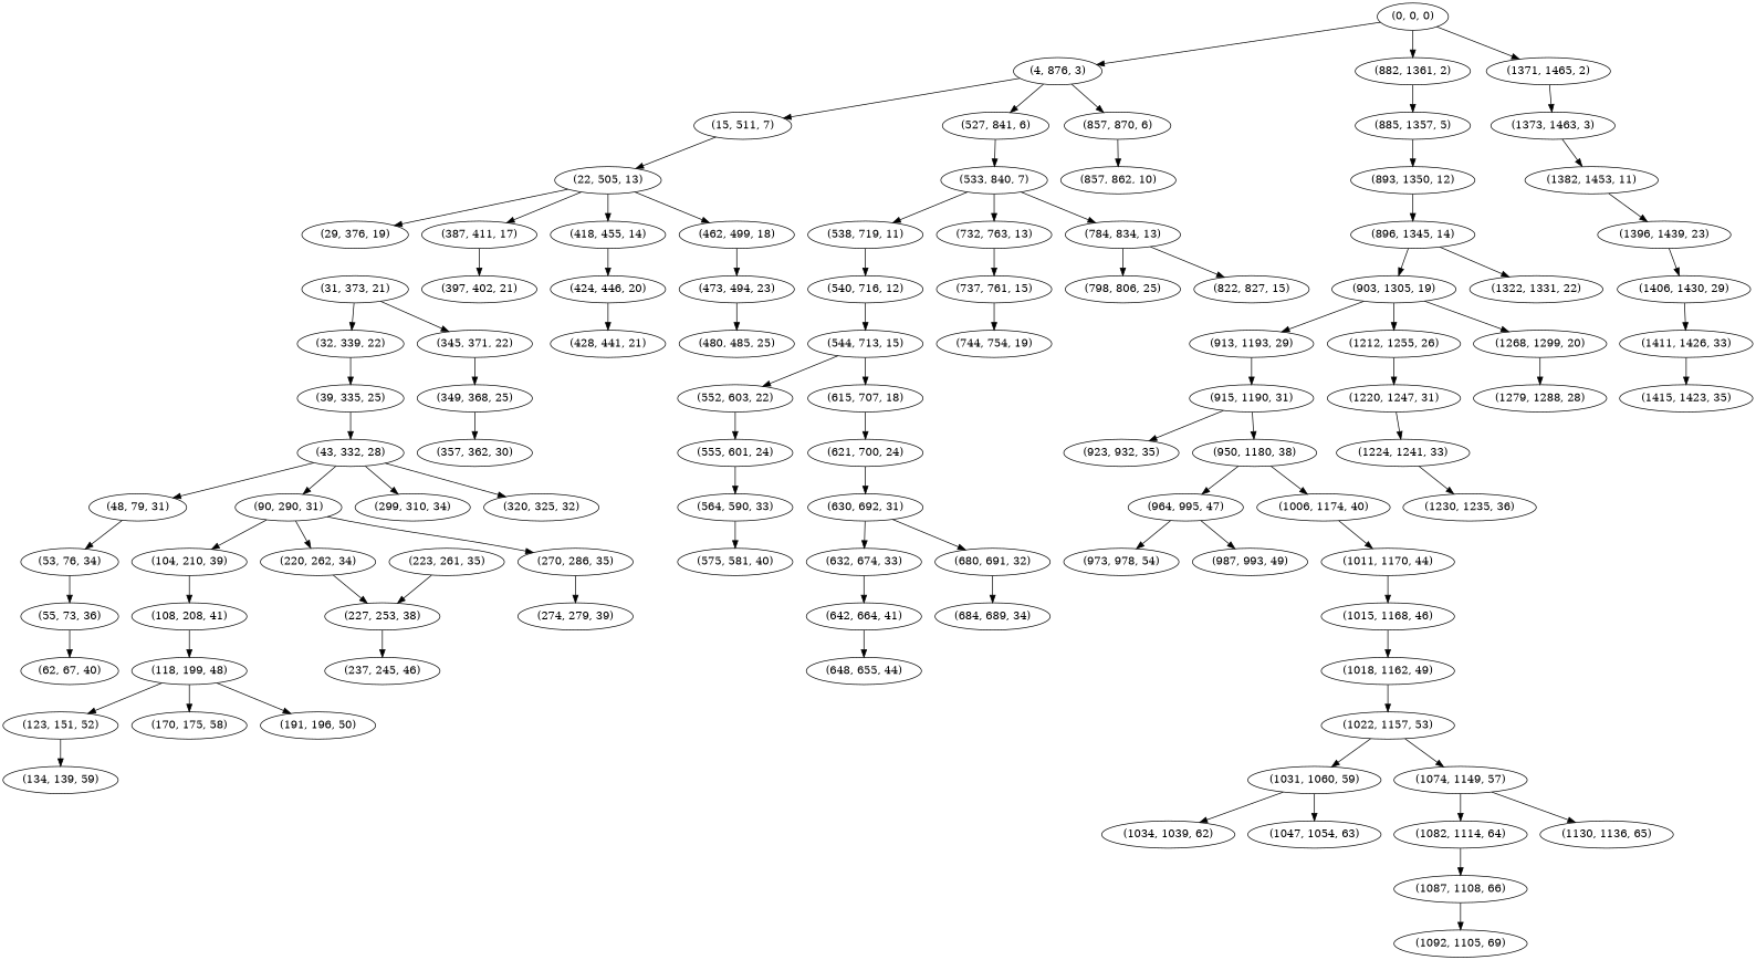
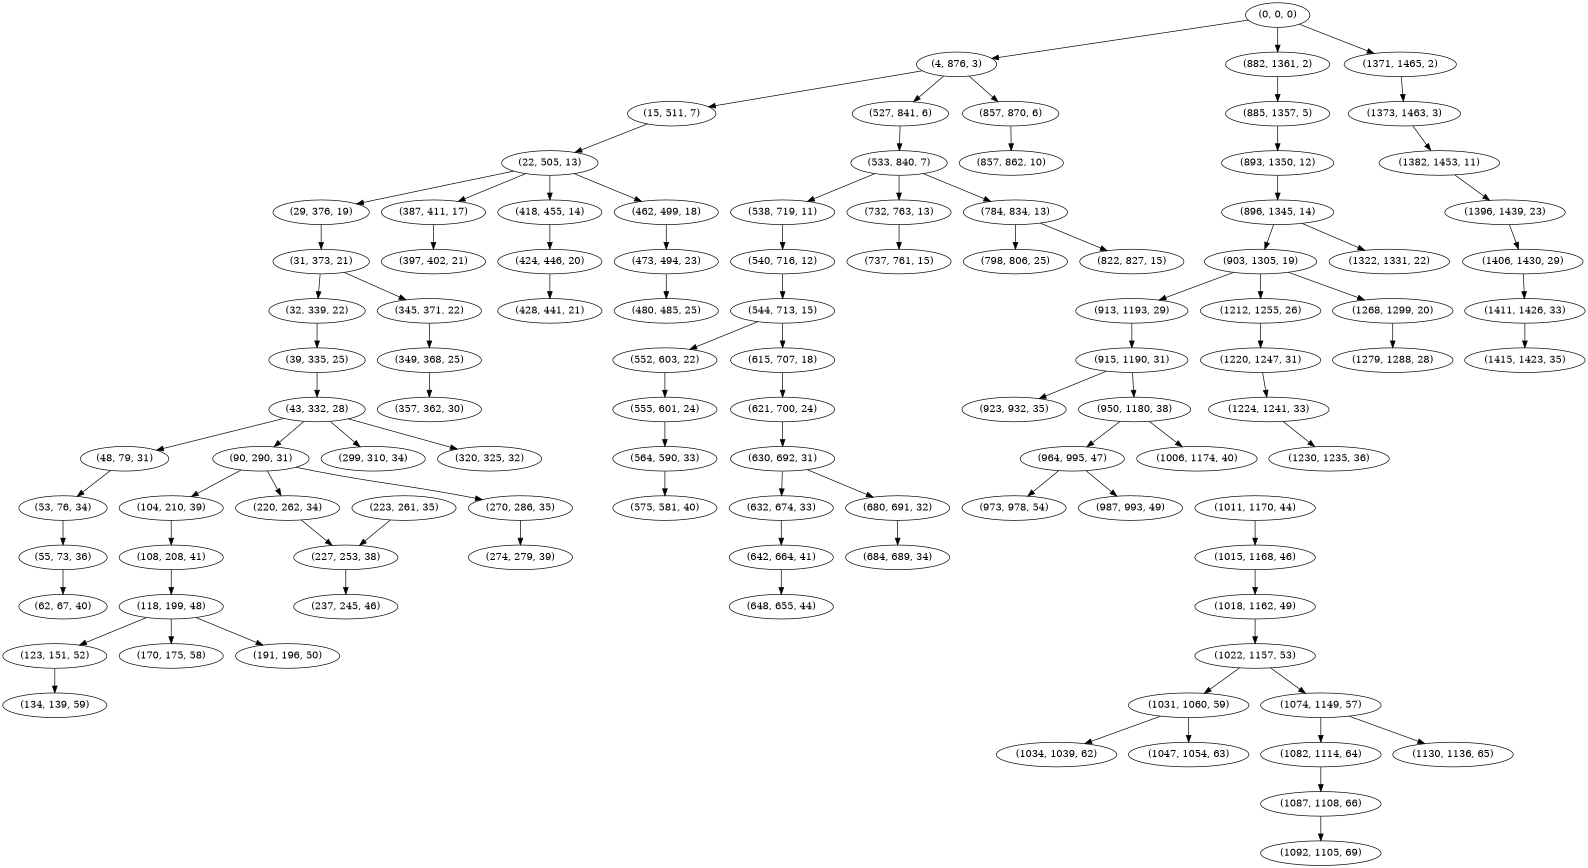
  digraph {
    "(0, 0, 0)"
    "(4, 876, 3)"
    "(882, 1361, 2)"
    "(1371, 1465, 2)"
    "(15, 511, 7)"
    "(527, 841, 6)"
    n7 [label="(857, 870, 6)"]
    "(885, 1357, 5)"
    "(1373, 1463, 3)"
    "(22, 505, 13)"
    "(533, 840, 7)"
    "(857, 862, 10)"
    "(29, 376, 19)"
    "(387, 411, 17)"
    "(418, 455, 14)"
    "(462, 499, 18)"
    "(31, 373, 21)"
    "(397, 402, 21)"
    "(424, 446, 20)"
    "(473, 494, 23)"
    "(32, 339, 22)"
    "(345, 371, 22)"
    "(39, 335, 25)"
    "(349, 368, 25)"
    "(43, 332, 28)"
    "(48, 79, 31)"
    "(90, 290, 31)"
    "(299, 310, 34)"
    "(320, 325, 32)"
    "(53, 76, 34)"
    "(104, 210, 39)"
    "(220, 262, 34)"
    "(270, 286, 35)"
    "(55, 73, 36)"
    "(62, 67, 40)"
    "(108, 208, 41)"
    "(227, 253, 38)"
    "(274, 279, 39)"
    "(118, 199, 48)"
    "(123, 151, 52)"
    "(170, 175, 58)"
    "(191, 196, 50)"
    "(134, 139, 59)"
    "(223, 261, 35)"
    "(237, 245, 46)"
    "(357, 362, 30)"
    "(428, 441, 21)"
    "(480, 485, 25)"
    "(538, 719, 11)"
    "(732, 763, 13)"
    "(784, 834, 13)"
    "(540, 716, 12)"
    "(737, 761, 15)"
    "(798, 806, 25)"
    "(822, 827, 15)"
    "(544, 713, 15)"
    "(552, 603, 22)"
    "(615, 707, 18)"
    "(555, 601, 24)"
    "(621, 700, 24)"
    "(564, 590, 33)"
    "(575, 581, 40)"
    "(630, 692, 31)"
    "(632, 674, 33)"
    "(680, 691, 32)"
    "(642, 664, 41)"
    "(684, 689, 34)"
    "(648, 655, 44)"
-   "(744, 754, 19)"
    "(893, 1350, 12)"
    "(896, 1345, 14)"
    "(903, 1305, 19)"
    "(1322, 1331, 22)"
    "(913, 1193, 29)"
    "(1212, 1255, 26)"
    "(1268, 1299, 20)"
    "(915, 1190, 31)"
    "(1220, 1247, 31)"
    "(1279, 1288, 28)"
    "(923, 932, 35)"
    "(950, 1180, 38)"
    "(964, 995, 47)"
    "(1006, 1174, 40)"
    "(973, 978, 54)"
    "(987, 993, 49)"
    "(1011, 1170, 44)"
    "(1015, 1168, 46)"
    "(1018, 1162, 49)"
    "(1022, 1157, 53)"
    "(1031, 1060, 59)"
    "(1074, 1149, 57)"
    "(1034, 1039, 62)"
    "(1047, 1054, 63)"
    "(1082, 1114, 64)"
    "(1130, 1136, 65)"
    "(1087, 1108, 66)"
    "(1092, 1105, 69)"
    "(1224, 1241, 33)"
    "(1230, 1235, 36)"
    "(1382, 1453, 11)"
    "(1396, 1439, 23)"
    "(1406, 1430, 29)"
    "(1411, 1426, 33)"
    "(1415, 1423, 35)"
    "(0, 0, 0)" -> "(4, 876, 3)"
    "(0, 0, 0)" -> "(882, 1361, 2)"
    "(0, 0, 0)" -> "(1371, 1465, 2)"
    "(4, 876, 3)" -> "(15, 511, 7)"
    "(4, 876, 3)" -> "(527, 841, 6)"
    "(4, 876, 3)" -> n7
    "(882, 1361, 2)" -> "(885, 1357, 5)"
    "(1371, 1465, 2)" -> "(1373, 1463, 3)"
    "(15, 511, 7)" -> "(22, 505, 13)"
    "(527, 841, 6)" -> "(533, 840, 7)"
    n7 -> "(857, 862, 10)"
    "(885, 1357, 5)" -> "(893, 1350, 12)"
    "(1373, 1463, 3)" -> "(1382, 1453, 11)"
    "(22, 505, 13)" -> "(29, 376, 19)"
    "(22, 505, 13)" -> "(387, 411, 17)"
    "(22, 505, 13)" -> "(418, 455, 14)"
    "(22, 505, 13)" -> "(462, 499, 18)"
    "(533, 840, 7)" -> "(538, 719, 11)"
    "(533, 840, 7)" -> "(732, 763, 13)"
    "(533, 840, 7)" -> "(784, 834, 13)"
+   "(29, 376, 19)" -> "(31, 373, 21)"
    "(387, 411, 17)" -> "(397, 402, 21)"
    "(418, 455, 14)" -> "(424, 446, 20)"
    "(462, 499, 18)" -> "(473, 494, 23)"
    "(31, 373, 21)" -> "(32, 339, 22)"
    "(31, 373, 21)" -> "(345, 371, 22)"
    "(424, 446, 20)" -> "(428, 441, 21)"
    "(473, 494, 23)" -> "(480, 485, 25)"
    "(32, 339, 22)" -> "(39, 335, 25)"
    "(345, 371, 22)" -> "(349, 368, 25)"
    "(39, 335, 25)" -> "(43, 332, 28)"
    "(349, 368, 25)" -> "(357, 362, 30)"
    "(43, 332, 28)" -> "(48, 79, 31)"
    "(43, 332, 28)" -> "(90, 290, 31)"
    "(43, 332, 28)" -> "(299, 310, 34)"
    "(43, 332, 28)" -> "(320, 325, 32)"
    "(48, 79, 31)" -> "(53, 76, 34)"
    "(90, 290, 31)" -> "(104, 210, 39)"
    "(90, 290, 31)" -> "(220, 262, 34)"
    "(90, 290, 31)" -> "(270, 286, 35)"
    "(53, 76, 34)" -> "(55, 73, 36)"
    "(104, 210, 39)" -> "(108, 208, 41)"
    "(220, 262, 34)" -> "(227, 253, 38)"
    "(270, 286, 35)" -> "(274, 279, 39)"
    "(55, 73, 36)" -> "(62, 67, 40)"
    "(108, 208, 41)" -> "(118, 199, 48)"
    "(227, 253, 38)" -> "(237, 245, 46)"
    "(118, 199, 48)" -> "(123, 151, 52)"
    "(118, 199, 48)" -> "(170, 175, 58)"
    "(118, 199, 48)" -> "(191, 196, 50)"
    "(123, 151, 52)" -> "(134, 139, 59)"
    "(223, 261, 35)" -> "(227, 253, 38)"
    "(538, 719, 11)" -> "(540, 716, 12)"
    "(732, 763, 13)" -> "(737, 761, 15)"
    "(784, 834, 13)" -> "(798, 806, 25)"
    "(784, 834, 13)" -> "(822, 827, 15)"
    "(540, 716, 12)" -> "(544, 713, 15)"
-   "(737, 761, 15)" -> "(744, 754, 19)"
    "(544, 713, 15)" -> "(552, 603, 22)"
    "(544, 713, 15)" -> "(615, 707, 18)"
    "(552, 603, 22)" -> "(555, 601, 24)"
    "(615, 707, 18)" -> "(621, 700, 24)"
    "(555, 601, 24)" -> "(564, 590, 33)"
    "(621, 700, 24)" -> "(630, 692, 31)"
    "(564, 590, 33)" -> "(575, 581, 40)"
    "(630, 692, 31)" -> "(632, 674, 33)"
    "(630, 692, 31)" -> "(680, 691, 32)"
    "(632, 674, 33)" -> "(642, 664, 41)"
    "(680, 691, 32)" -> "(684, 689, 34)"
    "(642, 664, 41)" -> "(648, 655, 44)"
    "(893, 1350, 12)" -> "(896, 1345, 14)"
    "(896, 1345, 14)" -> "(903, 1305, 19)"
    "(896, 1345, 14)" -> "(1322, 1331, 22)"
    "(903, 1305, 19)" -> "(913, 1193, 29)"
    "(903, 1305, 19)" -> "(1212, 1255, 26)"
    "(903, 1305, 19)" -> "(1268, 1299, 20)"
    "(913, 1193, 29)" -> "(915, 1190, 31)"
    "(1212, 1255, 26)" -> "(1220, 1247, 31)"
    "(1268, 1299, 20)" -> "(1279, 1288, 28)"
    "(915, 1190, 31)" -> "(923, 932, 35)"
    "(915, 1190, 31)" -> "(950, 1180, 38)"
    "(1220, 1247, 31)" -> "(1224, 1241, 33)"
    "(950, 1180, 38)" -> "(964, 995, 47)"
    "(950, 1180, 38)" -> "(1006, 1174, 40)"
    "(964, 995, 47)" -> "(973, 978, 54)"
    "(964, 995, 47)" -> "(987, 993, 49)"
-   "(1006, 1174, 40)" -> "(1011, 1170, 44)"
    "(1011, 1170, 44)" -> "(1015, 1168, 46)"
    "(1015, 1168, 46)" -> "(1018, 1162, 49)"
    "(1018, 1162, 49)" -> "(1022, 1157, 53)"
    "(1022, 1157, 53)" -> "(1031, 1060, 59)"
    "(1022, 1157, 53)" -> "(1074, 1149, 57)"
    "(1031, 1060, 59)" -> "(1034, 1039, 62)"
    "(1031, 1060, 59)" -> "(1047, 1054, 63)"
    "(1074, 1149, 57)" -> "(1082, 1114, 64)"
    "(1074, 1149, 57)" -> "(1130, 1136, 65)"
    "(1082, 1114, 64)" -> "(1087, 1108, 66)"
    "(1087, 1108, 66)" -> "(1092, 1105, 69)"
    "(1224, 1241, 33)" -> "(1230, 1235, 36)"
    "(1382, 1453, 11)" -> "(1396, 1439, 23)"
    "(1396, 1439, 23)" -> "(1406, 1430, 29)"
    "(1406, 1430, 29)" -> "(1411, 1426, 33)"
    "(1411, 1426, 33)" -> "(1415, 1423, 35)"
  }
